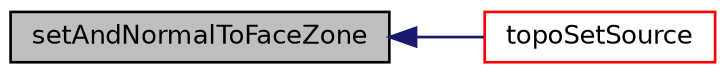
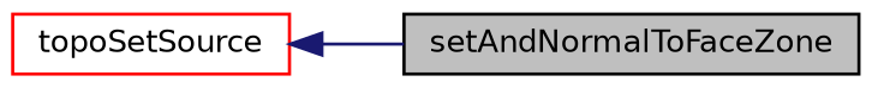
  digraph {
    rankdir=LR
    node [fontname=Helvetica fontsize=10 shape=record]
    n1 [color=black fillcolor=grey75 fontcolor=black height=0.2 label=setAndNormalToFaceZone style=filled width=0.4]
    n2 [color=red height=0.2 label=topoSetSource width=0.4]
-   n1 -> n2 [color=midnightblue dir=back fontname=Helvetica fontsize=10 labelfontname=Helvetica labelfontsize=10 style=solid]
+   n2 -> n1 [color=midnightblue dir=back fontname=Helvetica fontsize=10 labelfontname=Helvetica labelfontsize=10 style=solid]
  }
